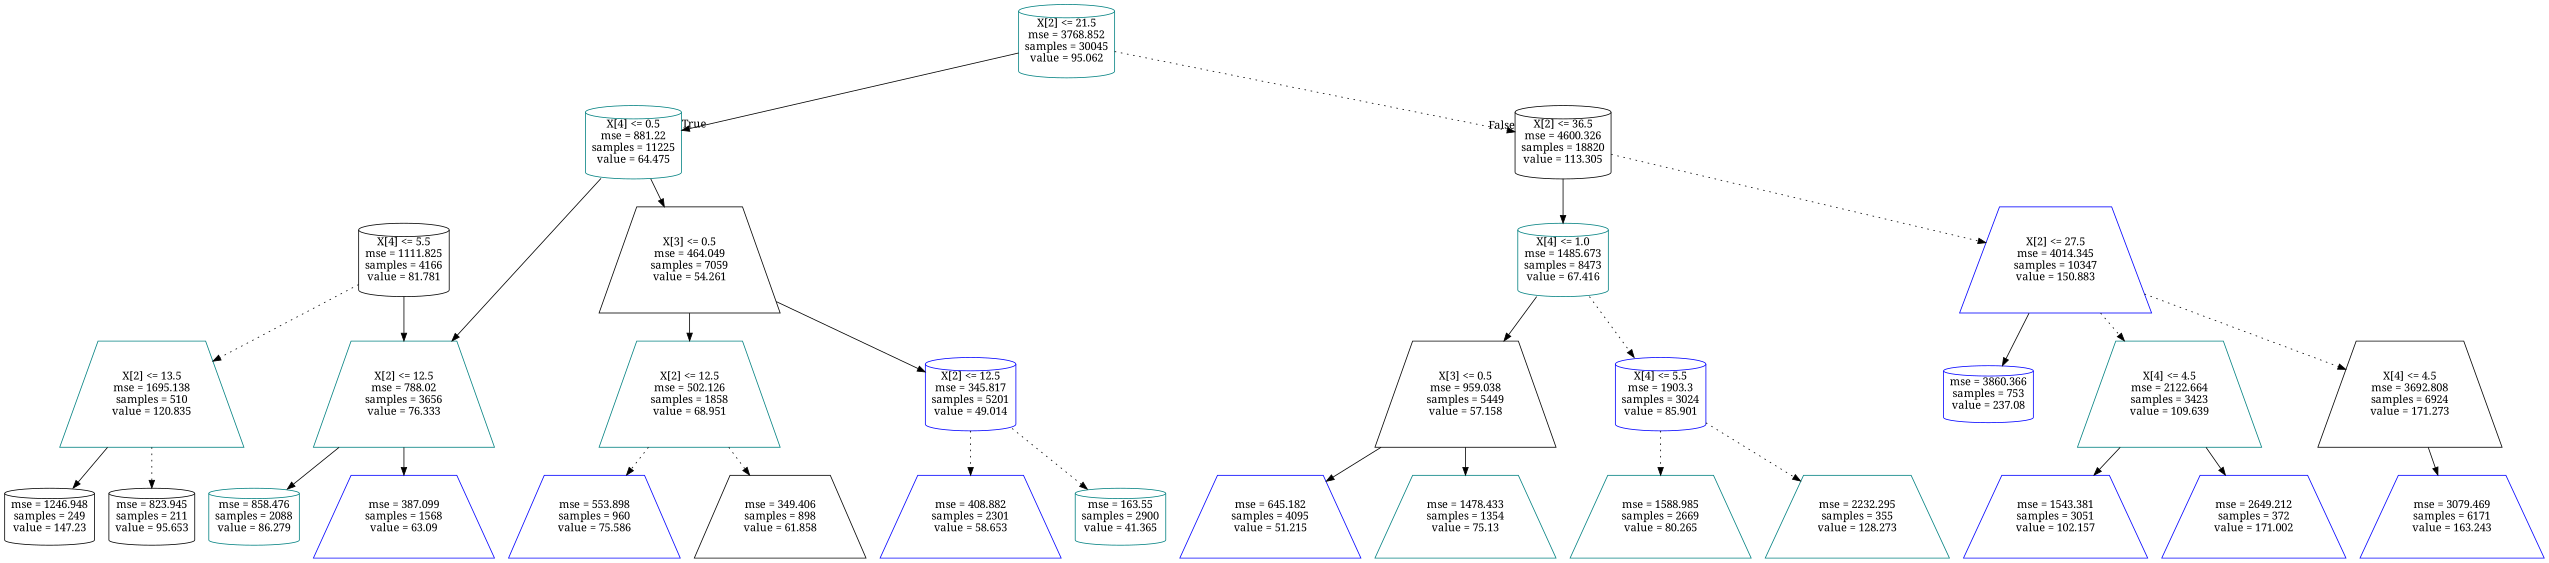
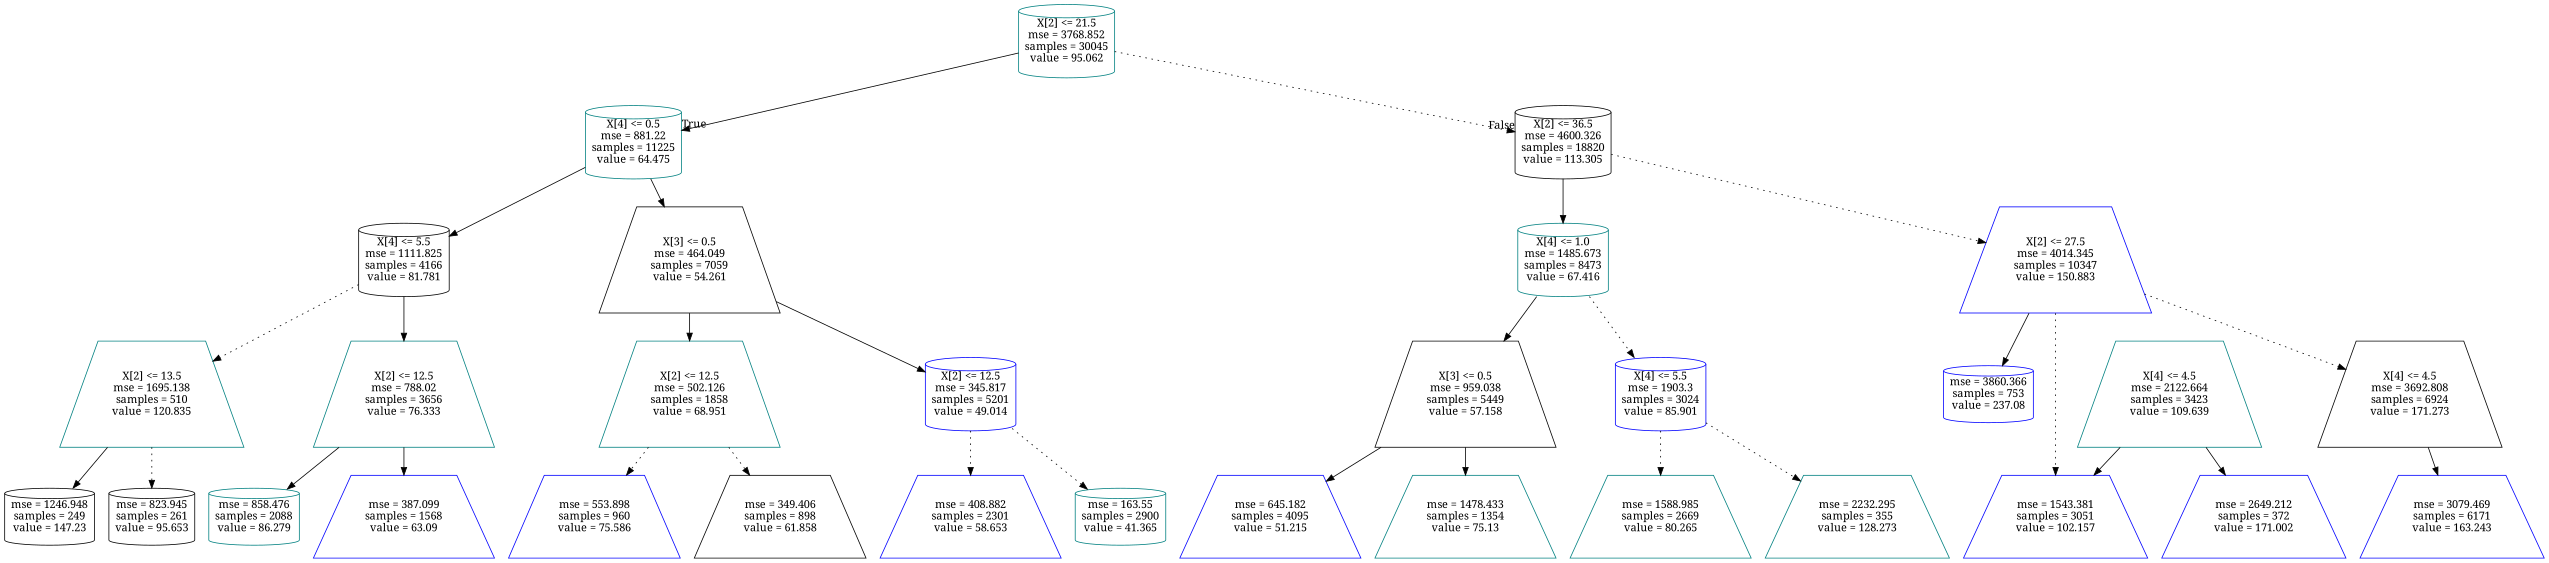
  digraph {
    fontname="Noto Serif"
    node [color=teal fontname="Noto Serif" shape=trapezium]
    edge [fontname="Noto Serif" style=solid]
    n1 [label="X[2] <= 21.5\nmse = 3768.852\nsamples = 30045\nvalue = 95.062" shape=cylinder]
    n2 [label="X[4] <= 0.5\nmse = 881.22\nsamples = 11225\nvalue = 64.475" shape=cylinder]
    n3 [color=black label="X[2] <= 36.5\nmse = 4600.326\nsamples = 18820\nvalue = 113.305" shape=cylinder]
    n4 [color=black label="X[3] <= 0.5\nmse = 464.049\nsamples = 7059\nvalue = 54.261"]
    n5 [color=black label="X[4] <= 5.5\nmse = 1111.825\nsamples = 4166\nvalue = 81.781" shape=cylinder]
    n6 [color=blue label="X[2] <= 27.5\nmse = 4014.345\nsamples = 10347\nvalue = 150.883"]
    n7 [label="X[4] <= 1.0\nmse = 1485.673\nsamples = 8473\nvalue = 67.416" shape=cylinder]
    n8 [color=blue label="X[2] <= 12.5\nmse = 345.817\nsamples = 5201\nvalue = 49.014" shape=cylinder]
    n9 [label="X[2] <= 12.5\nmse = 502.126\nsamples = 1858\nvalue = 68.951"]
    n10 [label="X[2] <= 12.5\nmse = 788.02\nsamples = 3656\nvalue = 76.333"]
    n11 [label="X[2] <= 13.5\nmse = 1695.138\nsamples = 510\nvalue = 120.835"]
    n12 [label="mse = 163.55\nsamples = 2900\nvalue = 41.365" shape=cylinder]
    n13 [color=blue label="mse = 408.882\nsamples = 2301\nvalue = 58.653"]
    n14 [color=black label="mse = 349.406\nsamples = 898\nvalue = 61.858"]
    n15 [color=blue label="mse = 553.898\nsamples = 960\nvalue = 75.586"]
    n16 [color=blue label="mse = 387.099\nsamples = 1568\nvalue = 63.09"]
    n17 [label="mse = 858.476\nsamples = 2088\nvalue = 86.279" shape=cylinder]
-   n18 [color=black label="mse = 823.945\nsamples = 211\nvalue = 95.653" shape=cylinder]
+   n18 [color=black label="mse = 823.945\nsamples = 261\nvalue = 95.653" shape=cylinder]
    n19 [color=black label="mse = 1246.948\nsamples = 249\nvalue = 147.23" shape=cylinder]
    n20 [label="X[4] <= 4.5\nmse = 2122.664\nsamples = 3423\nvalue = 109.639"]
    n21 [color=black label="X[4] <= 4.5\nmse = 3692.808\nsamples = 6924\nvalue = 171.273"]
    n22 [color=blue label="mse = 3860.366\nsamples = 753\nvalue = 237.08" shape=cylinder]
    n23 [color=black label="X[3] <= 0.5\nmse = 959.038\nsamples = 5449\nvalue = 57.158"]
    n24 [color=blue label="X[4] <= 5.5\nmse = 1903.3\nsamples = 3024\nvalue = 85.901" shape=cylinder]
    n25 [color=blue label="mse = 1543.381\nsamples = 3051\nvalue = 102.157"]
    n26 [color=blue label="mse = 2649.212\nsamples = 372\nvalue = 171.002"]
    n27 [color=blue label="mse = 3079.469\nsamples = 6171\nvalue = 163.243"]
    n28 [color=blue label="mse = 645.182\nsamples = 4095\nvalue = 51.215"]
    n29 [label="mse = 1478.433\nsamples = 1354\nvalue = 75.13"]
    n30 [label="mse = 1588.985\nsamples = 2669\nvalue = 80.265"]
    n31 [label="mse = 2232.295\nsamples = 355\nvalue = 128.273"]
    n1 -> n2 [headlabel=True labelangle=45 labeldistance=2.5]
    n1 -> n3 [headlabel=False labelangle=-45 labeldistance=2.5 style=dotted]
    n2 -> n4
-   n2 -> n10
+   n2 -> n5
    n3 -> n6 [style=dotted]
    n3 -> n7
    n4 -> n8
    n4 -> n9
    n5 -> n10
    n5 -> n11 [style=dotted]
-   n6 -> n20 [style=dotted]
+   n6 -> n25 [style=dotted]
    n6 -> n21 [style=dotted]
    n6 -> n22
    n7 -> n23
    n7 -> n24 [style=dotted]
    n8 -> n12 [style=dotted]
    n8 -> n13 [style=dotted]
    n9 -> n14 [style=dotted]
    n9 -> n15 [style=dotted]
    n10 -> n16
    n10 -> n17
    n11 -> n18 [style=dotted]
    n11 -> n19
    n20 -> n25
    n20 -> n26
    n21 -> n27
    n23 -> n28
    n23 -> n29
    n24 -> n30 [style=dotted]
    n24 -> n31 [style=dotted]
  }
